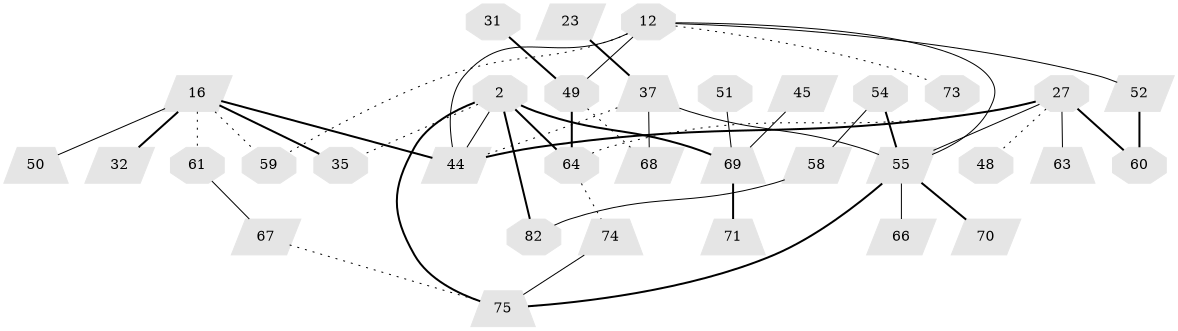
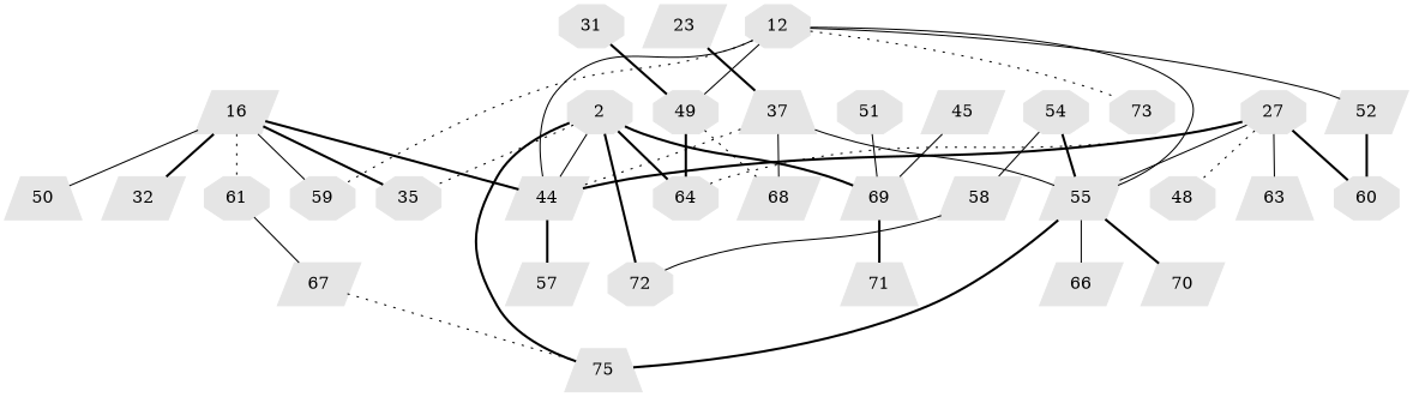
  graph {
    node [color=gray90 shape=octagon style=filled]
    edge [style=bold]
    2 [super="+1"]
    35
    44 [shape=parallelogram super="+40"]
    64 [super="+20+62"]
    69 [shape=trapezium super="+21"]
-   72 [super="+36" label=82]
+   72 [super="+36"]
    75 [shape=trapezium super="+47"]
-   74 [shape=trapezium]
+   57 [shape=parallelogram]
    71 [shape=trapezium super="+24"]
    12 [super="+11+9"]
    49 [super="+14"]
    52 [shape=parallelogram]
    55 [shape=parallelogram super="+28+19+26"]
    59 [super="+43"]
    73 [super="+33"]
    68 [shape=parallelogram super="+53"]
    60 [super="+46"]
    66 [shape=parallelogram super="+41"]
    70 [shape=parallelogram]
    32 [shape=parallelogram super="+22"]
    16 [shape=parallelogram]
    50 [shape=trapezium]
    61 [super="+56"]
    67 [shape=parallelogram]
    37 [shape=trapezium super="+7+4"]
    23 [shape=parallelogram]
    27 [super="+15"]
    48 [super="+38"]
    63 [shape=trapezium]
    31
    45 [shape=parallelogram]
    51 [super="+42"]
    54
    58 [shape=parallelogram]
    2 -- 35 [style=dotted]
    2 -- 44 [style=solid]
    2 -- 64
    2 -- 69 [weight=2]
    2 -- 72
    2 -- 75
-   64 -- 74 [style=dotted]
+   44 -- 57
    69 -- 71
-   74 -- 75 [style=solid]
    12 -- 44 [style=solid weight=2]
    12 -- 49 [style=solid weight=2]
    12 -- 52 [style=solid]
    12 -- 55 [style=solid]
    12 -- 59 [style=dotted]
    12 -- 73 [style=dotted]
    49 -- 64
    49 -- 68 [style=dotted]
    52 -- 60
    55 -- 75
    55 -- 66 [style=solid weight=2]
    55 -- 70
    16 -- 35
    16 -- 44
-   16 -- 59 [style=dotted]
+   16 -- 59 [style=solid]
    16 -- 32
    16 -- 50 [style=solid]
    16 -- 61 [style=dotted weight=2]
    61 -- 67 [style=solid]
    67 -- 75 [style=dotted]
    37 -- 44 [style=dotted]
    37 -- 55 [style=solid weight=2]
    37 -- 68 [style=solid]
    23 -- 37
    27 -- 44
    27 -- 64 [style=dotted weight=2]
    27 -- 55 [style=solid]
    27 -- 60
    27 -- 48 [style=dotted]
    27 -- 63 [style=solid]
    31 -- 49
    45 -- 69 [style=solid]
    51 -- 69 [style=solid]
    54 -- 55
    54 -- 58 [style=solid]
    58 -- 72 [style=solid]
  }
